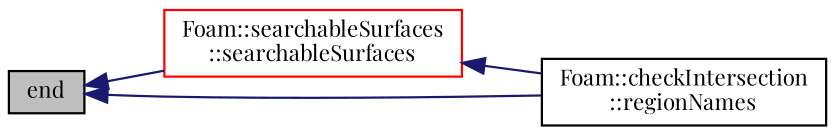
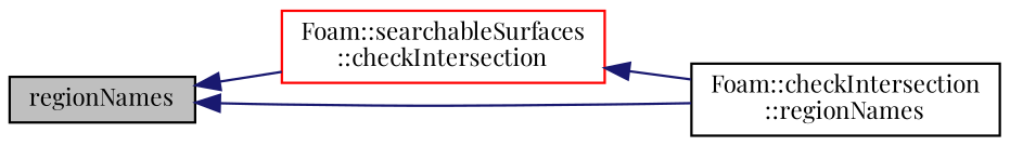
  digraph {
    fontname="Playfair Display"
    rankdir=LR
    node [color=black fontname="Playfair Display" fontsize=10 shape=record]
    edge [color=midnightblue dir=back fontname="Playfair Display" fontsize=10 labelfontname=Helvetica labelfontsize=10 style=solid]
-   n1 [fillcolor=grey75 fontcolor=black height=0.2 label=end style=filled width=0.4]
-   n2 [color=red height=0.2 label="Foam::searchableSurfaces\l::searchableSurfaces" width=0.4]
+   n1 [fillcolor=grey75 fontcolor=black height=0.2 label=regionNames style=filled width=0.4]
+   n2 [color=red height=0.2 label="Foam::searchableSurfaces\l::checkIntersection" width=0.4]
    n3 [height=0.2 label="Foam::checkIntersection\l::regionNames" width=0.4]
    n1 -> n2
    n1 -> n3
    n2 -> n3
  }
